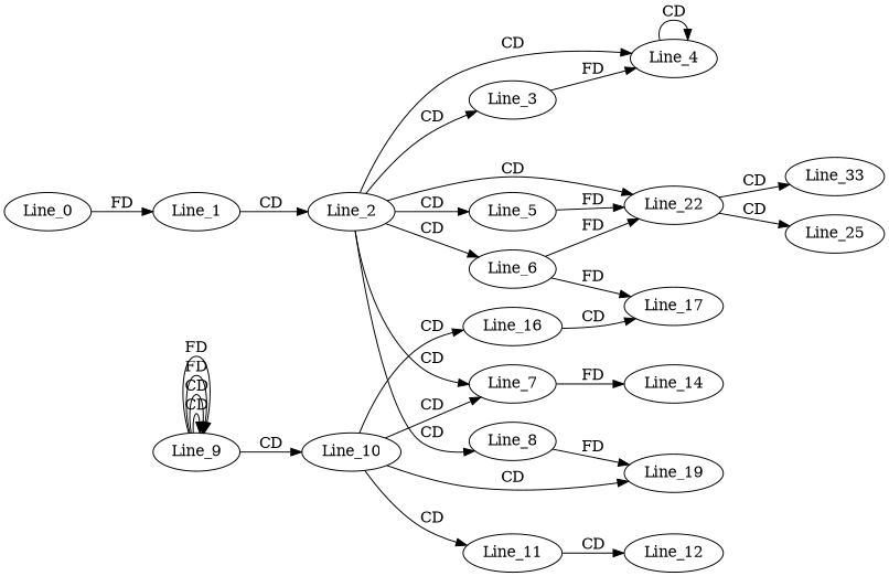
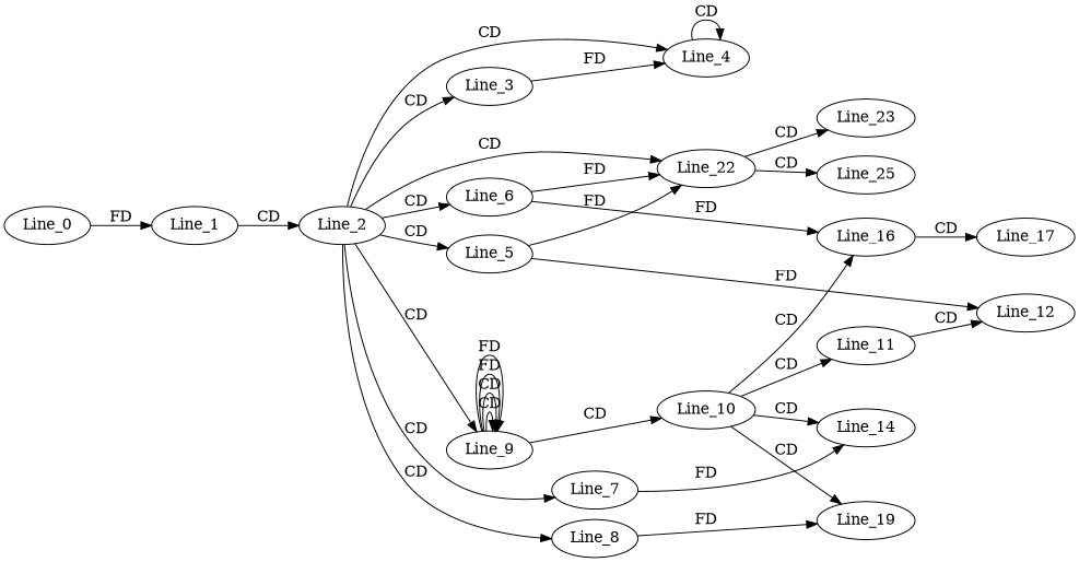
  digraph {
    rankdir=LR
    Line_0
    Line_1
    Line_2
    Line_3
    Line_4
    Line_5
    Line_6
    Line_7
    Line_8
    Line_9
    Line_22
    Line_12
    Line_17
    Line_14
    Line_19
    Line_10
-   Line_23 [label=Line_33]
+   Line_23
    Line_25
    Line_11
    Line_16
    Line_0 -> Line_1 [label=FD]
    Line_1 -> Line_2 [label=CD]
    Line_2 -> Line_3 [label=CD]
    Line_2 -> Line_4 [label=CD]
    Line_2 -> Line_5 [label=CD]
    Line_2 -> Line_6 [label=CD]
    Line_2 -> Line_7 [label=CD]
    Line_2 -> Line_8 [label=CD]
+   Line_2 -> Line_9 [label=CD]
    Line_2 -> Line_22 [label=CD]
    Line_3 -> Line_4 [label=FD]
    Line_4 -> Line_4 [label=CD]
    Line_5 -> Line_22 [label=FD]
+   Line_5 -> Line_12 [label=FD]
    Line_6 -> Line_22 [label=FD]
-   Line_6 -> Line_17 [label=FD]
+   Line_6 -> Line_16 [label=FD]
    Line_7 -> Line_14 [label=FD]
    Line_8 -> Line_19 [label=FD]
    Line_9 -> Line_9 [label=CD]
    Line_9 -> Line_9 [label=CD]
    Line_9 -> Line_9 [label=FD]
    Line_9 -> Line_9 [label=FD]
    Line_9 -> Line_10 [label=CD]
    Line_22 -> Line_23 [label=CD]
    Line_22 -> Line_25 [label=CD]
-   Line_10 -> Line_7 [label=CD]
+   Line_10 -> Line_14 [label=CD]
    Line_10 -> Line_19 [label=CD]
    Line_10 -> Line_11 [label=CD]
    Line_10 -> Line_16 [label=CD]
    Line_11 -> Line_12 [label=CD]
    Line_16 -> Line_17 [label=CD]
  }
